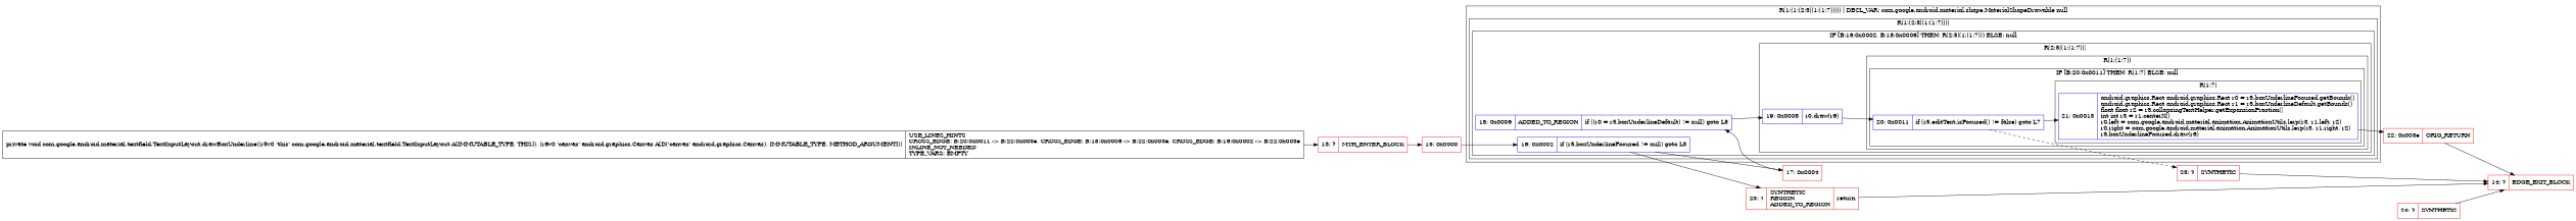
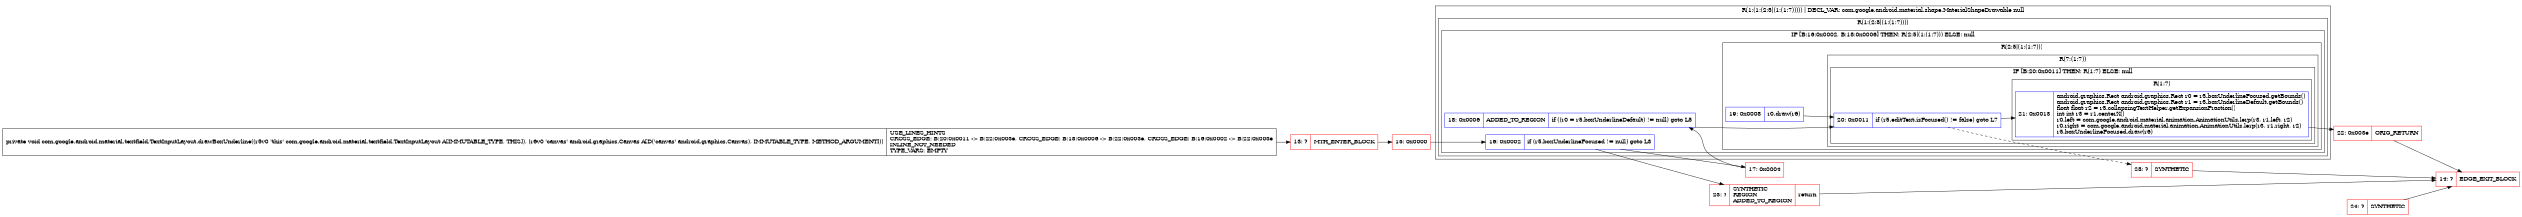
  digraph {
    rankdir=LR
    node [color=red shape=record]
    n1 [color=blue label="{21\:\ 0x0013|android.graphics.Rect android.graphics.Rect r0 = r5.boxUnderlineFocused.getBounds()\landroid.graphics.Rect android.graphics.Rect r1 = r5.boxUnderlineDefault.getBounds()\lfloat float r2 = r5.collapsingTextHelper.getExpansionFraction()\lint int r3 = r1.centerX()\lr0.left = com.google.android.material.animation.AnimationUtils.lerp(r3, r1.left, r2)\lr0.right = com.google.android.material.animation.AnimationUtils.lerp(r3, r1.right, r2)\lr5.boxUnderlineFocused.draw(r6)\l}"]
    n2 [color=blue label="{20\:\ 0x0011|if (r5.editText.isFocused() != false) goto L7\l}"]
    n3 [color=blue label="{19\:\ 0x0008|r0.draw(r6)\l}"]
    n4 [color=blue label="{16\:\ 0x0002|if (r5.boxUnderlineFocused != null) goto L3\l}"]
    n5 [color=blue label="{18\:\ 0x0006|ADDED_TO_REGION\l|if ((r0 = r5.boxUnderlineDefault) != null) goto L5\l}"]
    n6 [label="{22\:\ 0x003e|ORIG_RETURN\l}"]
    n7 [label="{25\:\ ?|SYNTHETIC\l}"]
    n8 [label="{17\:\ 0x0004}"]
    n9 [label="{23\:\ ?|SYNTHETIC\lREGION\lADDED_TO_REGION\l|return\l}"]
    n10 [label="{14\:\ ?|EDGE_EXIT_BLOCK\l}"]
    n11 [label="{24\:\ ?|SYNTHETIC\l}"]
    n12 [label="{13\:\ ?|MTH_ENTER_BLOCK\l}"]
    n13 [label="{15\:\ 0x0000}"]
    n14 [label="{private void com.google.android.material.textfield.TextInputLayout.drawBoxUnderline((r5v0 'this' com.google.android.material.textfield.TextInputLayout A[IMMUTABLE_TYPE, THIS]), (r6v0 'canvas' android.graphics.Canvas A[D('canvas' android.graphics.Canvas), IMMUTABLE_TYPE, METHOD_ARGUMENT]))  | USE_LINES_HINTS\lCROSS_EDGE: B:20:0x0011 \-\> B:22:0x003e, CROSS_EDGE: B:18:0x0006 \-\> B:22:0x003e, CROSS_EDGE: B:16:0x0002 \-\> B:22:0x003e\lINLINE_NOT_NEEDED\lTYPE_VARS: EMPTY\l}" color=""]
    subgraph cluster_1 {
      label="R(1:(1:(2:5|(1:(1:7))))) | DECL_VAR: com.google.android.material.shape.MaterialShapeDrawable null\l"
      subgraph cluster_2 {
        label="R(1:(2:5|(1:(1:7))))"
        subgraph cluster_3 {
          label="IF [B:16:0x0002, B:18:0x0006] THEN: R(2:5|(1:(1:7))) ELSE: null"
          n4
          n5
          subgraph cluster_4 {
            label="R(2:5|(1:(1:7)))"
            n3
            subgraph cluster_5 {
-             label="R(1:(1:7))"
+             label="R(7:(1:7))"
              subgraph cluster_6 {
                label="IF [B:20:0x0011] THEN: R(1:7) ELSE: null"
                n2
                subgraph cluster_7 {
                  label="R(1:7)"
                  n1
                }
              }
            }
          }
        }
      }
    }
    n1 -> n6
    n2 -> n1
    n2 -> n7 [style=dashed]
    n3 -> n2
    n4 -> n8
    n4 -> n9 [style=solid]
-   n5 -> n3
+   n5 -> n2
    n6 -> n10
    n7 -> n10
    n8 -> n5
    n9 -> n10
    n11 -> n10
    n12 -> n13
    n13 -> n4
    n14 -> n12
  }
